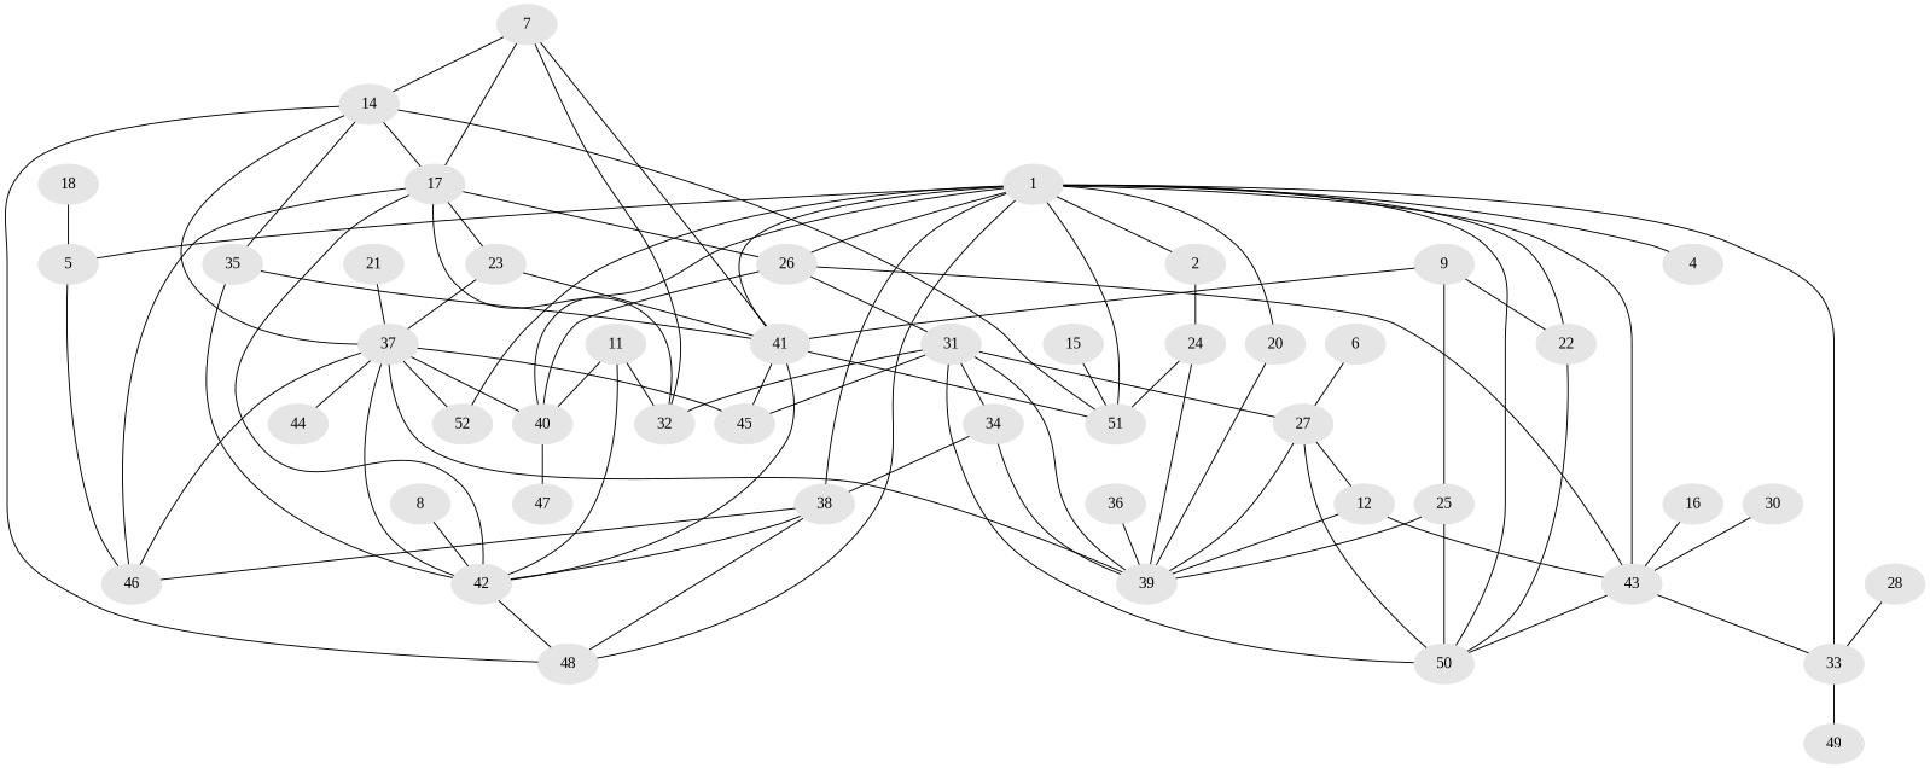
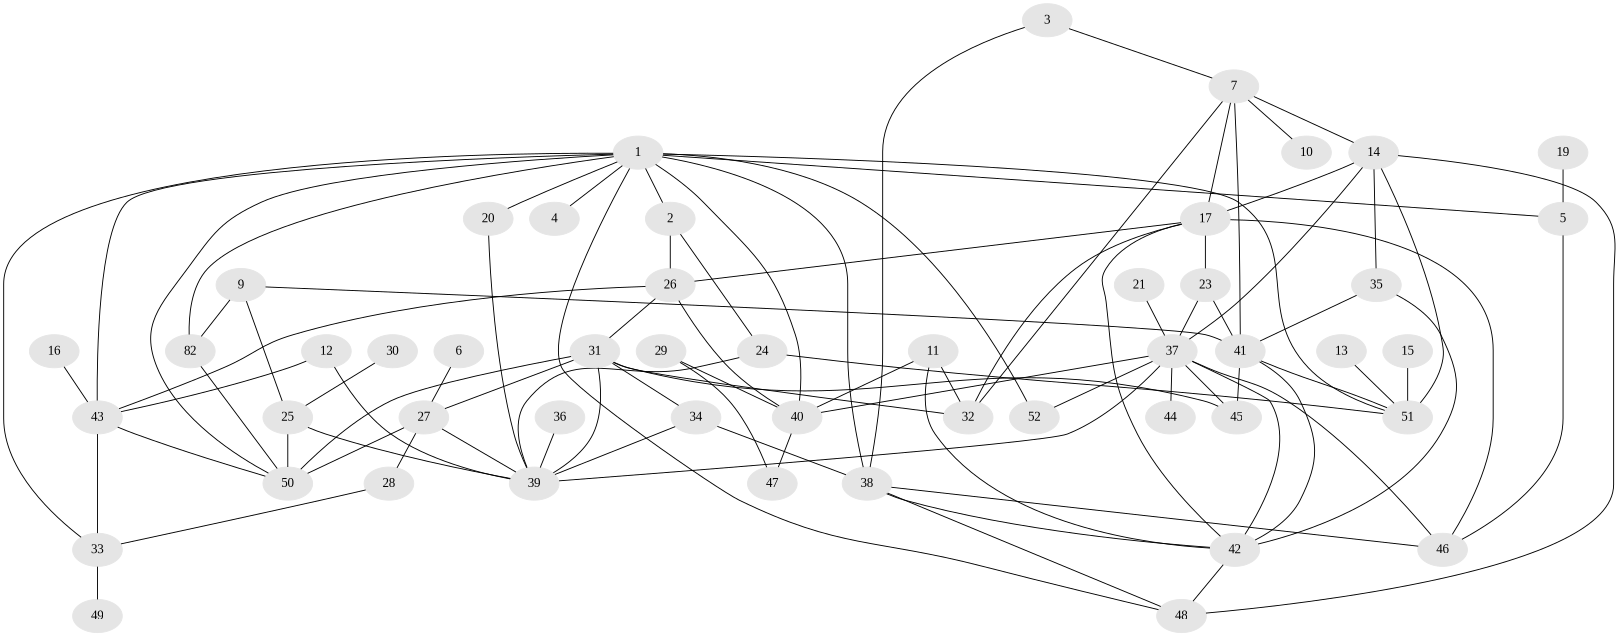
  graph {
    fontname="Liberation Serif"
    node [color=gray90 fontname="Liberation Serif" style=filled]
    edge [fontname="Liberation Serif" weight=1.0]
    1
    2
    4
    5
    20
-   22
+   22 [label=82]
    33
    38
    40
    41
    43
    48
    50
    51
    52
    24
    26
    46
    39
    49
    42
    47
    45
    31
+   3
    7
+   10
    14
    17
    32
    6
    27
    28
    35
    37
    23
-   8
    9
    25
    11
    12
+   13
    44
    15
    16
-   19 [label=18]
+   19
    21
    34
+   29
    30
    36
    1 -- 2
    1 -- 4
    1 -- 5
    1 -- 20
    1 -- 22
    1 -- 33
    1 -- 38
    1 -- 40 [weight=2.0]
-   1 -- 41
    1 -- 43
    1 -- 48
    1 -- 50
    1 -- 51
    1 -- 52
    2 -- 24
-   1 -- 26
+   2 -- 26
    5 -- 46
    20 -- 39
    22 -- 50
    33 -- 49
    38 -- 48
    38 -- 46
    38 -- 42
    40 -- 47
    41 -- 51
    41 -- 42
    41 -- 45
    43 -- 33
    43 -- 50
    24 -- 51
    24 -- 39
    26 -- 40
    26 -- 43
    26 -- 31
    42 -- 48
    31 -- 50
    31 -- 39
    31 -- 45
    31 -- 32
    31 -- 27
    31 -- 34
+   3 -- 38
+   3 -- 7
    7 -- 41
+   7 -- 10
    7 -- 14
    7 -- 17
    7 -- 32
    14 -- 48
    14 -- 51
    14 -- 17
    14 -- 35
    14 -- 37
    17 -- 26
    17 -- 46
    17 -- 42
    17 -- 32
    17 -- 23
    6 -- 27
    27 -- 50 [weight=2.0]
    27 -- 39
-   27 -- 12
+   27 -- 28
    28 -- 33
    35 -- 41
    35 -- 42
    37 -- 40
    37 -- 52
    37 -- 46
    37 -- 39 [weight=2.0]
    37 -- 42 [weight=2.0]
    37 -- 45
    37 -- 44
    23 -- 41
    23 -- 37
-   8 -- 42
    9 -- 22
    9 -- 41
    9 -- 25
    25 -- 50
    25 -- 39
    11 -- 40
    11 -- 42
    11 -- 32
    12 -- 43
    12 -- 39
+   13 -- 51
    15 -- 51
    16 -- 43
    19 -- 5
    21 -- 37
    34 -- 38
    34 -- 39
-   30 -- 43
+   29 -- 40
+   29 -- 47
+   30 -- 25
    36 -- 39
  }
